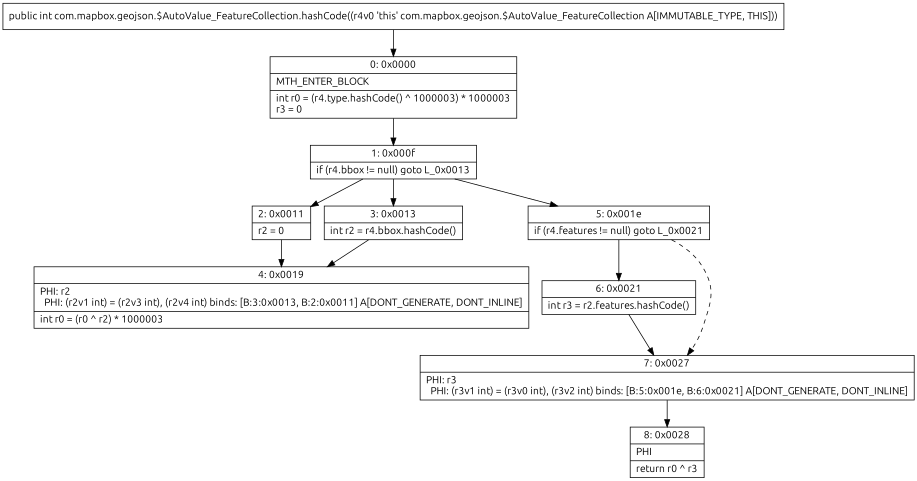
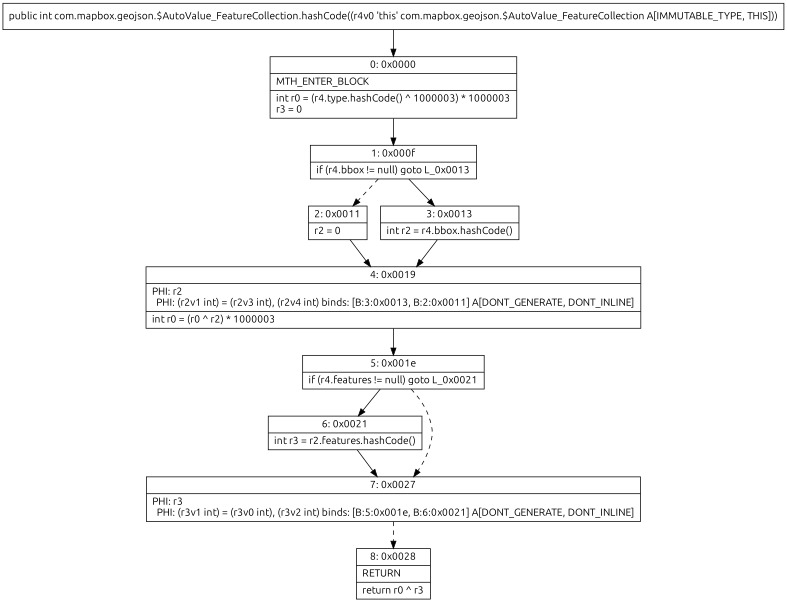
  digraph {
    fontname=Ubuntu
    node [fontname=Ubuntu shape=record]
    edge [fontname=Ubuntu]
    n1 [label="{0\:\ 0x0000|MTH_ENTER_BLOCK\l|int r0 = (r4.type.hashCode() ^ 1000003) * 1000003\lr3 = 0\l}"]
    n2 [label="{1\:\ 0x000f|if (r4.bbox != null) goto L_0x0013\l}"]
    n3 [label="{2\:\ 0x0011|r2 = 0\l}"]
    n4 [label="{3\:\ 0x0013|int r2 = r4.bbox.hashCode()\l}"]
    n5 [label="{4\:\ 0x0019|PHI: r2 \l  PHI: (r2v1 int) = (r2v3 int), (r2v4 int) binds: [B:3:0x0013, B:2:0x0011] A[DONT_GENERATE, DONT_INLINE]\l|int r0 = (r0 ^ r2) * 1000003\l}"]
    n6 [label="{5\:\ 0x001e|if (r4.features != null) goto L_0x0021\l}"]
    n7 [label="{6\:\ 0x0021|int r3 = r2.features.hashCode()\l}"]
    n8 [label="{7\:\ 0x0027|PHI: r3 \l  PHI: (r3v1 int) = (r3v0 int), (r3v2 int) binds: [B:5:0x001e, B:6:0x0021] A[DONT_GENERATE, DONT_INLINE]\l}"]
-   n9 [label="{8\:\ 0x0028|PHI\l|return r0 ^ r3\l}"]
+   n9 [label="{8\:\ 0x0028|RETURN\l|return r0 ^ r3\l}"]
    n10 [label="{public int com.mapbox.geojson.$AutoValue_FeatureCollection.hashCode((r4v0 'this' com.mapbox.geojson.$AutoValue_FeatureCollection A[IMMUTABLE_TYPE, THIS])) }"]
    n1 -> n2
-   n2 -> n3 [style=solid]
+   n2 -> n3 [style=dashed]
    n2 -> n4
    n3 -> n5
    n4 -> n5
-   n2 -> n6
+   n5 -> n6
    n6 -> n7
    n6 -> n8 [style=dashed]
    n7 -> n8
-   n8 -> n9
+   n8 -> n9 [style=dashed]
    n10 -> n1
  }
